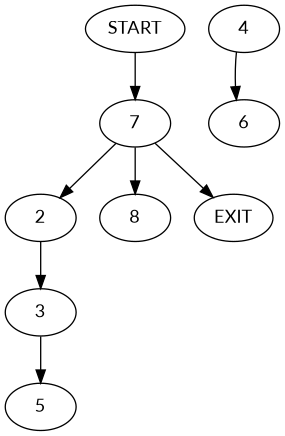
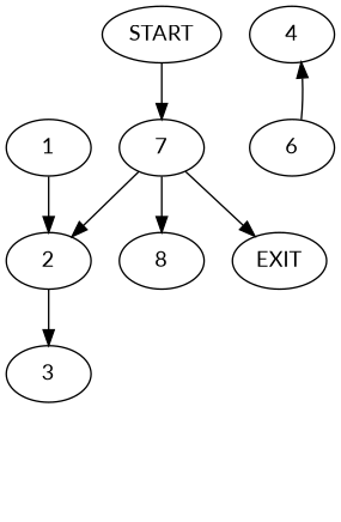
  digraph {
    fontname=Lato
    node [fontname=Lato]
    edge [fontname=Lato]
    n1 [label=START]
    7
+   1
    2
    8
    n6 [label=EXIT]
    3
-   5
    4
    6
    n1 -> 7
    7 -> 2
    7 -> 8
    7 -> n6
+   1 -> 2
    2 -> 3
-   3 -> 5
-   4 -> 6
+   6 -> 4
  }
